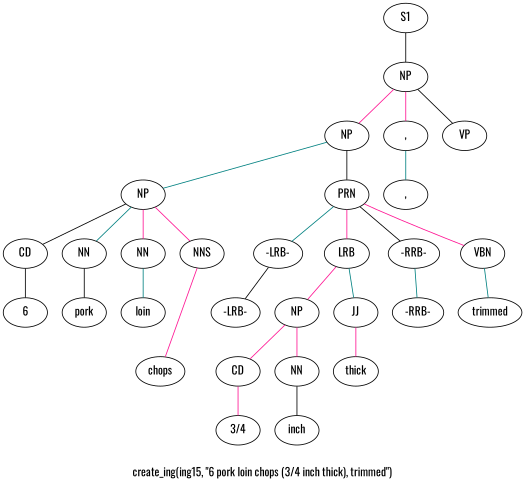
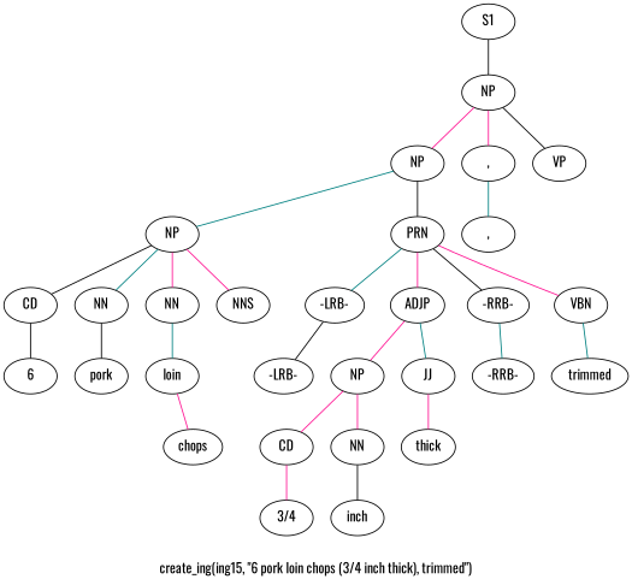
  graph {
    fontname=Oswald
    label="create_ing(ing15, \"6 pork loin chops (3/4 inch thick), trimmed\")"
    node [fontname=Oswald]
    edge [color=deeppink fontname=Oswald]
    n1 [label=S1]
    n2 [label=NP]
    n3 [label=NP]
    n4 [label=","]
    n5 [label=VP]
    n6 [label=NP]
    n7 [label=PRN]
    n8 [label=","]
    n9 [label=CD]
    n10 [label=NN]
    n11 [label=NN]
    n12 [label=NNS]
    n13 [label="-LRB-"]
-   n14 [label=LRB]
+   n14 [label=ADJP]
    n15 [label="-RRB-"]
    n16 [label=VBN]
    n17 [label=6]
    n18 [label=pork]
    n19 [label=loin]
    n20 [label=chops]
    n21 [label="-LRB-"]
    n22 [label=NP]
    n23 [label=JJ]
    n24 [label="-RRB-"]
    n25 [label=CD]
    n26 [label=NN]
    n27 [label=thick]
    n28 [label="3/4"]
    n29 [label=inch]
    n30 [label=trimmed]
    n1 -- n2 [color=black]
    n2 -- n3
    n2 -- n4
    n2 -- n5 [color=black]
    n3 -- n6 [color=teal]
    n3 -- n7 [color=black]
    n4 -- n8 [color=teal]
    n6 -- n9 [color=black]
    n6 -- n10 [color=teal]
    n6 -- n11
    n6 -- n12
    n7 -- n13 [color=teal]
    n7 -- n14
    n7 -- n15 [color=black]
    n7 -- n16
    n9 -- n17 [color=black]
    n10 -- n18 [color=black]
    n11 -- n19 [color=teal]
-   n12 -- n20
+   n19 -- n20
    n13 -- n21 [color=black]
    n14 -- n22
    n14 -- n23 [color=teal]
    n15 -- n24 [color=teal]
    n16 -- n30 [color=teal]
    n22 -- n25
    n22 -- n26
    n23 -- n27
    n25 -- n28
    n26 -- n29 [color=black]
  }
